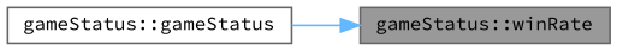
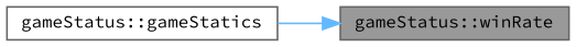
  digraph {
    rankdir=RL
    fontname="Source Code Pro"
    node [fontname="Source Code Pro" fontsize=10 shape=box style=filled]
    n1 [color=gray40 fillcolor=grey60 fontcolor=black height=0.2 label="gameStatus::winRate" width=0.4]
-   n2 [color=grey40 fillcolor=white height=0.2 label="gameStatus::gameStatus" width=0.4]
+   n2 [color=grey40 fillcolor=white height=0.2 label="gameStatus::gameStatics" width=0.4]
    n1 -> n2 [color=steelblue1 dir=back fontname="Source Code Pro" fontsize=10 labelfontname=Helvetica labelfontsize=10 style=solid]
  }
